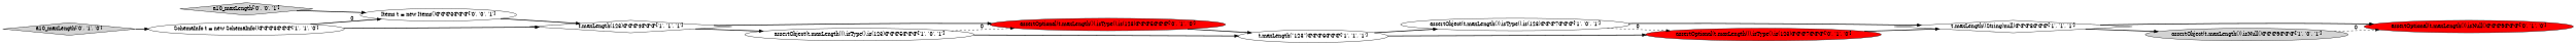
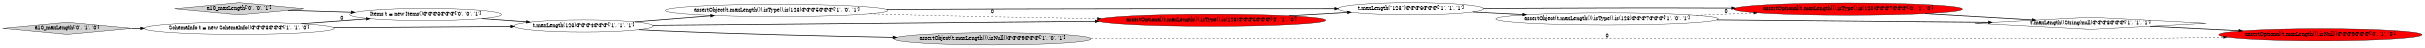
  digraph {
    rankdir=LR
    node [fillcolor=white shape=ellipse style=filled]
    edge [style=bold]
    n1 [fillcolor=lightgray label="a10_maxLength['0', '0', '1']" shape=diamond]
    n2 [label="Items t = new Items()@@@3@@@['0', '0', '1']"]
-   n3 [label="t.maxLength(123)@@@4@@@['1', '1', '1']" shape=diamond]
+   n3 [label="t.maxLength(123)@@@4@@@['1', '1', '1']"]
    n4 [fillcolor=red label="assertOptional(t.maxLength()).isType().is(123)@@@5@@@['0', '1', '0']"]
    n5 [label="assertObject(t.maxLength()).isType().is(123)@@@5@@@['1', '0', '1']"]
    n6 [label="t.maxLength(\"123\")@@@6@@@['1', '1', '1']"]
    n7 [label="assertObject(t.maxLength()).isType().is(123)@@@7@@@['1', '0', '1']"]
    n8 [fillcolor=red label="assertOptional(t.maxLength()).isType().is(123)@@@7@@@['0', '1', '0']"]
    n9 [label="t.maxLength((String)null)@@@8@@@['1', '1', '1']" shape=diamond]
    n10 [fillcolor=red label="assertOptional(t.maxLength()).isNull()@@@9@@@['0', '1', '0']"]
    n11 [fillcolor=lightgray label="assertObject(t.maxLength()).isNull()@@@9@@@['1', '0', '1']"]
    n12 [label="SchemaInfo t = new SchemaInfo()@@@3@@@['1', '1', '0']"]
    n13 [fillcolor=lightgray label="a10_maxLength['0', '1', '0']" shape=diamond]
    n1 -> n2
    n2 -> n3
    n3 -> n4
    n3 -> n5
    n4 -> n6
    n5 -> n4 [label=0 style=dashed]
    n5 -> n6
    n6 -> n7
    n6 -> n8
    n7 -> n8 [label=0 style=dashed]
    n7 -> n9
    n8 -> n9
    n9 -> n10
-   n9 -> n11
+   n3 -> n11
    n11 -> n10 [label=0 style=dashed]
    n12 -> n2 [label=0]
    n12 -> n3
    n13 -> n12
  }
